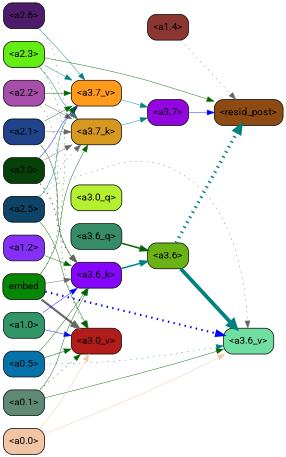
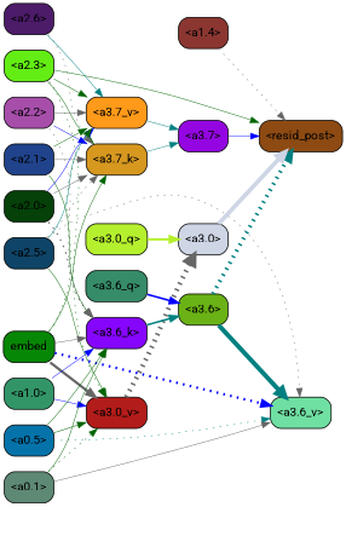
  strict digraph {
    fontname=Roboto
    rankdir=LR
    splines=true
    node [color=black fontname=Roboto shape=box style="filled, rounded"]
    edge [color=darkgreen fontname=Roboto penwidth=0.6 style=bold]
    "<a3.7>" [fillcolor="#9406e1"]
    "<resid_post>" [fillcolor="#8d4a12"]
    "<a3.6>" [fillcolor="#6ab215"]
    "<a3.6_v>" [fillcolor="#70dfa2"]
+   "<a3.0>" [fillcolor="#ced5e5"]
    "<a2.3>" [fillcolor="#63ed14"]
    "<a3.7_k>" [fillcolor="#d79820"]
    "<a3.7_v>" [fillcolor="#ff9a1a"]
    "<a3.0_v>" [fillcolor="#b21c1a"]
    "<a1.4>" [fillcolor="#8b3631"]
    "<a3.6_q>" [fillcolor="#368c68"]
    "<a3.0_q>" [fillcolor="#b5f02e"]
    "<a3.6_k>" [fillcolor="#8606fd"]
    "<a2.6>" [fillcolor="#4c1b69"]
    "<a2.5>" [fillcolor="#0e4467"]
    "<a2.2>" [fillcolor="#a64eaa"]
    "<a2.1>" [fillcolor="#20438c"]
    "<a2.0>" [fillcolor="#054108"]
    embed [fillcolor="#078706"]
-   "<a1.2>" [fillcolor="#8430f7"]
    "<a1.0>" [fillcolor="#329568"]
    "<a0.5>" [fillcolor="#0573aa"]
    "<a0.1>" [fillcolor="#5e8974"]
-   "<a0.0>" [fillcolor="#f1c4a3"]
    "<a3.7>" -> "<resid_post>" [color=blue]
    "<a3.6>" -> "<resid_post>" [color=teal penwidth=4.751612067222595 style=dotted]
    "<a3.6>" -> "<a3.6_v>" [color=teal penwidth=5.2550448179244995]
+   "<a3.0>" -> "<resid_post>" [color="#ced5e5" penwidth=4.884142994880676 style=""]
    "<a2.3>" -> "<resid_post>" [style=solid]
-   "<a2.3>" -> "<a3.7_k>" [color=teal]
-   "<a2.3>" -> "<a3.7_v>" [color=teal style=solid]
+   "<a2.3>" -> "<a3.7_k>"
+   "<a2.3>" -> "<a3.7_v>" [style=solid]
    "<a2.3>" -> "<a3.0_v>" [style=dotted]
    "<a3.7_k>" -> "<a3.7>" [color=teal]
    "<a3.7_v>" -> "<a3.7>" [color=teal]
+   "<a3.0_v>" -> "<a3.0>" [color=gray40 penwidth=5.652270674705505 style=dotted]
    "<a1.4>" -> "<resid_post>" [color=gray40 style=dotted]
-   "<a3.6_q>" -> "<a3.6>" [penwidth=2.091020345687866 style=solid]
+   "<a3.6_q>" -> "<a3.6>" [color=blue penwidth=2.091020345687866 style=solid]
+   "<a3.0_q>" -> "<a3.0>" [color="#b5f02e" penwidth=2.7421876192092896 style=""]
    "<a3.6_k>" -> "<a3.6>" [color=teal penwidth=2.048597991466522 style=solid]
    "<a2.6>" -> "<a3.7_k>" [color=gray40 style=dotted]
    "<a2.6>" -> "<a3.7_v>" [color=teal]
    "<a2.5>" -> "<a3.6_v>" [color=gray40 style=dotted]
    "<a2.5>" -> "<a3.7_k>" [color=gray40 style=dotted]
    "<a2.5>" -> "<a3.7_v>" [color=teal]
    "<a2.5>" -> "<a3.0_v>" [style=solid]
-   "<a2.2>" -> "<a3.7_k>" [color=gray40]
-   "<a2.2>" -> "<a3.7_v>"
+   "<a2.2>" -> "<a3.7_k>" [color=blue]
+   "<a2.2>" -> "<a3.7_v>" [color=gray40]
    "<a2.2>" -> "<a3.6_k>" [color=gray40 style=dotted]
    "<a2.1>" -> "<a3.7_k>" [color=gray40 style=solid]
    "<a2.1>" -> "<a3.7_v>" [style=solid]
    "<a2.1>" -> "<a3.6_k>"
    "<a2.0>" -> "<a3.7_k>" [color=gray40]
    "<a2.0>" -> "<a3.7_v>" [color=blue style=solid]
    "<a2.0>" -> "<a3.6_k>" [color=gray40 penwidth=1.4757367372512817 style=dotted]
    embed -> "<a3.6_v>" [color=blue penwidth=2.9582033157348633 style=dotted]
    embed -> "<a3.7_k>"
    embed -> "<a3.7_v>" [style=dotted]
    embed -> "<a3.0_v>" [color=gray40 penwidth=2.972973108291626 style=solid]
    embed -> "<a3.6_k>" [color=gray40 style=solid]
-   "<a1.2>" -> "<a3.6_k>" [style=solid]
    "<a1.0>" -> "<a3.0_v>" [color=blue]
    "<a1.0>" -> "<a3.6_k>" [color=blue style=solid]
    "<a0.5>" -> "<a3.6_v>" [color=teal style=dotted]
    "<a0.5>" -> "<a3.0_v>" [penwidth=0.6790935099124908]
    "<a0.5>" -> "<a3.6_k>" [style=solid]
-   "<a0.1>" -> "<a3.6_v>"
+   "<a0.1>" -> "<a3.6_v>" [color=gray40]
    "<a0.1>" -> "<a3.0_v>" [style=dotted]
    "<a0.1>" -> "<a3.6_k>"
-   "<a0.0>" -> "<a3.6_v>" [color="#f1c4a3" style=""]
-   "<a0.0>" -> "<a3.0_v>" [color="#f1c4a3" style=""]
  }
